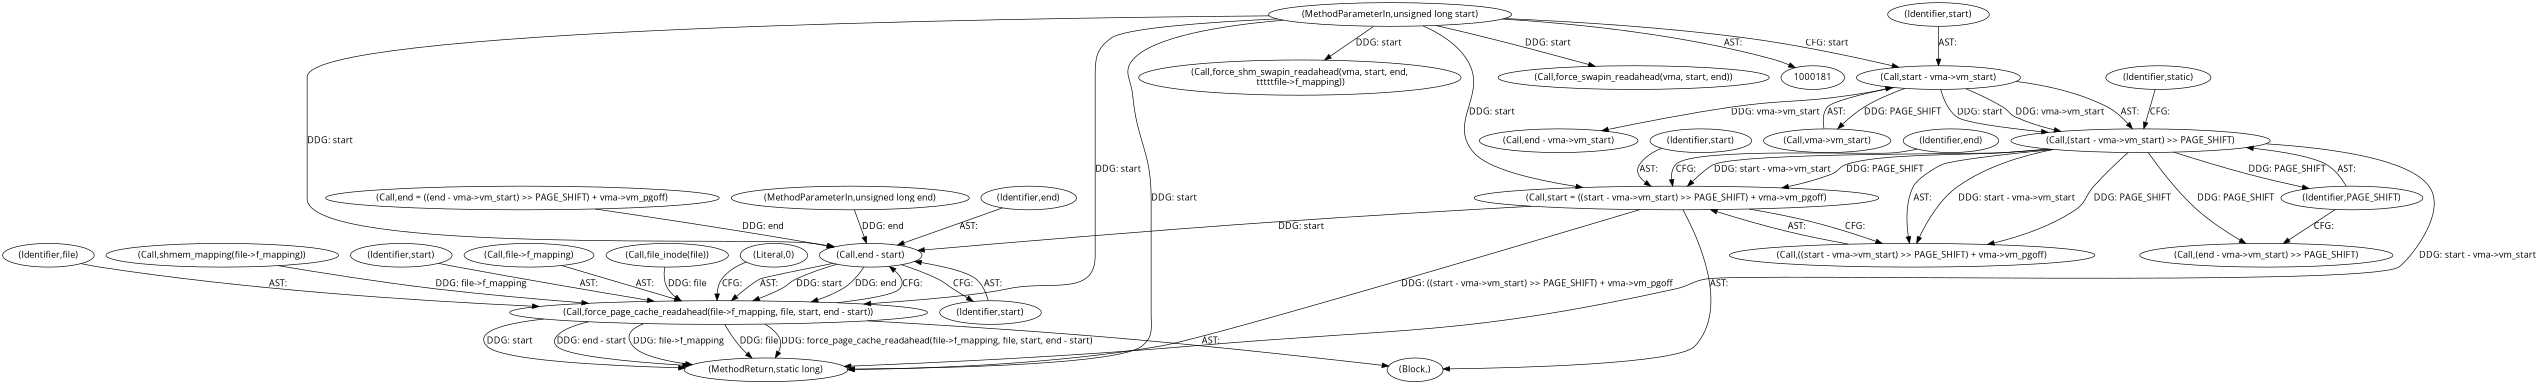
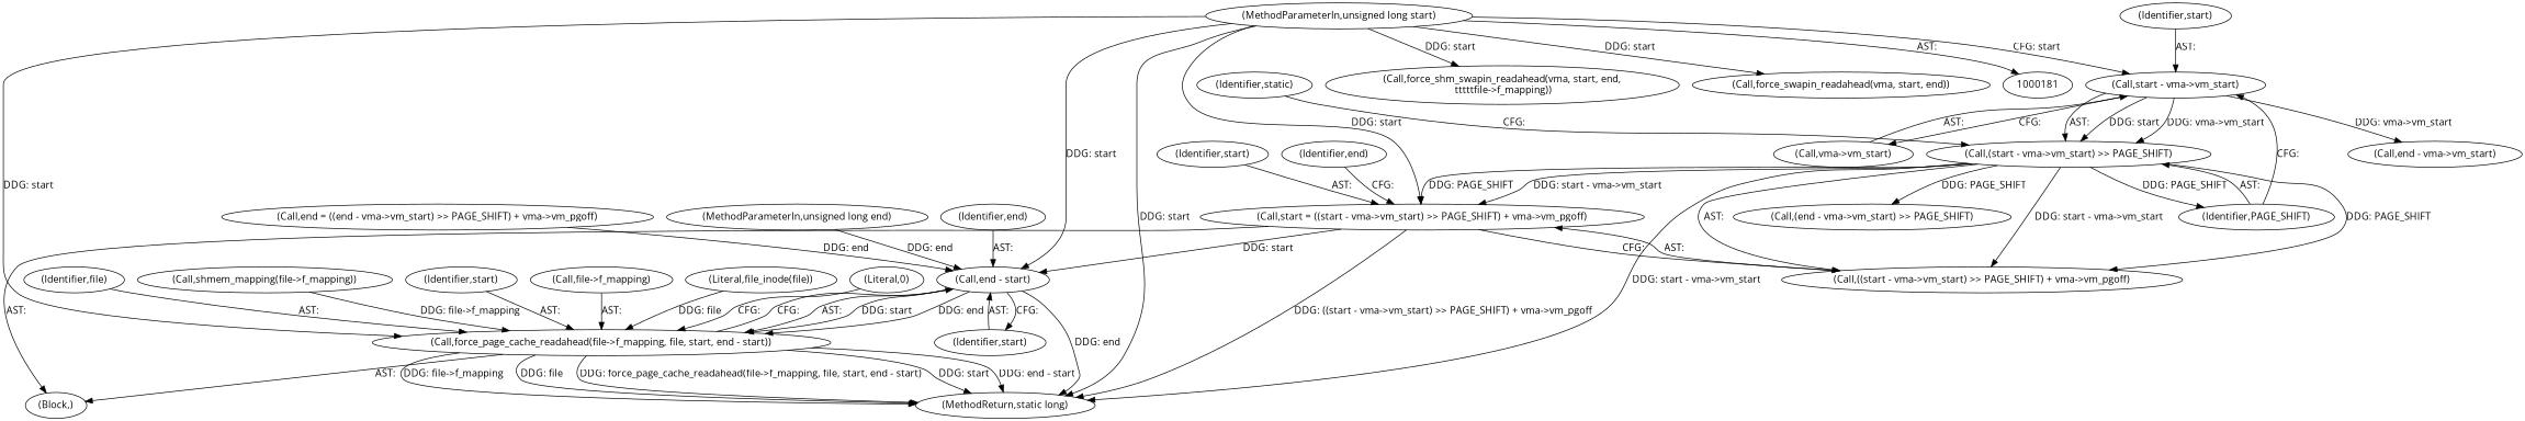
  digraph {
    fontname="Open Sans"
    node [fontname="Open Sans"]
    edge [fontname="Open Sans"]
    n1 [label="(Call,start = ((start - vma->vm_start) >> PAGE_SHIFT) + vma->vm_pgoff)"]
    n2 [label="(Call,end - start)"]
    n3 [label="(MethodReturn,static long)"]
    n4 [label="(Block,)"]
    n5 [label="(Call,((start - vma->vm_start) >> PAGE_SHIFT) + vma->vm_pgoff)"]
    n6 [label="(Call,force_page_cache_readahead(file->f_mapping, file, start, end - start))"]
    n7 [label="(Identifier,start)"]
    n8 [label="(Call,(start - vma->vm_start) >> PAGE_SHIFT)"]
    n9 [label="(Call,(end - vma->vm_start) >> PAGE_SHIFT)"]
    n10 [label="(Identifier,PAGE_SHIFT)"]
    n11 [label="(Call,start - vma->vm_start)"]
    n12 [label="(Call,end - vma->vm_start)"]
    n13 [label="(Call,vma->vm_start)"]
    n14 [label="(MethodParameterIn,unsigned long start)"]
    n15 [label="(Call,force_shm_swapin_readahead(vma, start, end,\n \t\t\t\t\tfile->f_mapping))"]
    n16 [label="(Call,force_swapin_readahead(vma, start, end))"]
    n17 [label=1000181]
    n18 [label="(Call,end = ((end - vma->vm_start) >> PAGE_SHIFT) + vma->vm_pgoff)"]
    n19 [label="(Identifier,file)"]
    n20 [label="(Call,shmem_mapping(file->f_mapping))"]
    n21 [label="(Identifier,start)"]
    n22 [label="(Identifier,end)"]
    n23 [label="(Identifier,start)"]
    n24 [label="(MethodParameterIn,unsigned long end)"]
    n25 [label="(Call,file->f_mapping)"]
-   n26 [label="(Call,file_inode(file))"]
+   n26 [label="(Literal,file_inode(file))"]
    n27 [label="(Literal,0)"]
    n28 [label="(Identifier,start)"]
    n29 [label="(Identifier,static)"]
    n30 [label="(Identifier,end)"]
    n1 -> n2 [label="DDG: start"]
    n1 -> n3 [label="DDG: ((start - vma->vm_start) >> PAGE_SHIFT) + vma->vm_pgoff"]
    n1 -> n4 [label="AST: "]
    n1 -> n5 [label="CFG: "]
+   n2 -> n3 [label="DDG: end"]
    n2 -> n6 [label="AST: "]
    n2 -> n6 [label="DDG: start"]
    n2 -> n6 [label="DDG: end"]
    n2 -> n7 [label="CFG: "]
    n5 -> n1 [label="AST: "]
    n6 -> n2 [label="CFG: "]
    n6 -> n3 [label="DDG: file->f_mapping"]
    n6 -> n3 [label="DDG: file"]
    n6 -> n3 [label="DDG: force_page_cache_readahead(file->f_mapping, file, start, end - start)"]
    n6 -> n3 [label="DDG: start"]
    n6 -> n3 [label="DDG: end - start"]
    n6 -> n4 [label="AST: "]
    n7 -> n2 [label="AST: "]
    n8 -> n1 [label="DDG: start - vma->vm_start"]
    n8 -> n1 [label="DDG: PAGE_SHIFT"]
    n8 -> n3 [label="DDG: start - vma->vm_start"]
    n8 -> n5 [label="AST: "]
    n8 -> n5 [label="DDG: start - vma->vm_start"]
    n8 -> n5 [label="DDG: PAGE_SHIFT"]
    n8 -> n9 [label="DDG: PAGE_SHIFT"]
    n8 -> n10 [label="DDG: PAGE_SHIFT"]
    n10 -> n8 [label="AST: "]
-   n10 -> n9 [label="CFG: "]
+   n10 -> n11 [label="CFG: "]
    n11 -> n8 [label="AST: "]
    n11 -> n8 [label="DDG: start"]
    n11 -> n8 [label="DDG: vma->vm_start"]
    n11 -> n12 [label="DDG: vma->vm_start"]
-   n11 -> n13 [label="DDG: PAGE_SHIFT"]
+   n11 -> n13 [label="CFG: "]
    n13 -> n11 [label="AST: "]
    n14 -> n1 [label="DDG: start"]
    n14 -> n2 [label="DDG: start"]
    n14 -> n3 [label="DDG: start"]
    n14 -> n6 [label="DDG: start"]
    n14 -> n11 [label="CFG: start"]
    n14 -> n15 [label="DDG: start"]
    n14 -> n16 [label="DDG: start"]
    n14 -> n17 [label="AST: "]
    n18 -> n2 [label="DDG: end"]
    n19 -> n6 [label="AST: "]
    n20 -> n6 [label="DDG: file->f_mapping"]
    n21 -> n1 [label="AST: "]
    n22 -> n1 [label="CFG: "]
    n23 -> n6 [label="AST: "]
    n24 -> n2 [label="DDG: end"]
    n25 -> n6 [label="AST: "]
    n26 -> n6 [label="DDG: file"]
    n27 -> n6 [label="CFG: "]
    n28 -> n11 [label="AST: "]
    n29 -> n8 [label="CFG: "]
    n30 -> n2 [label="AST: "]
  }
